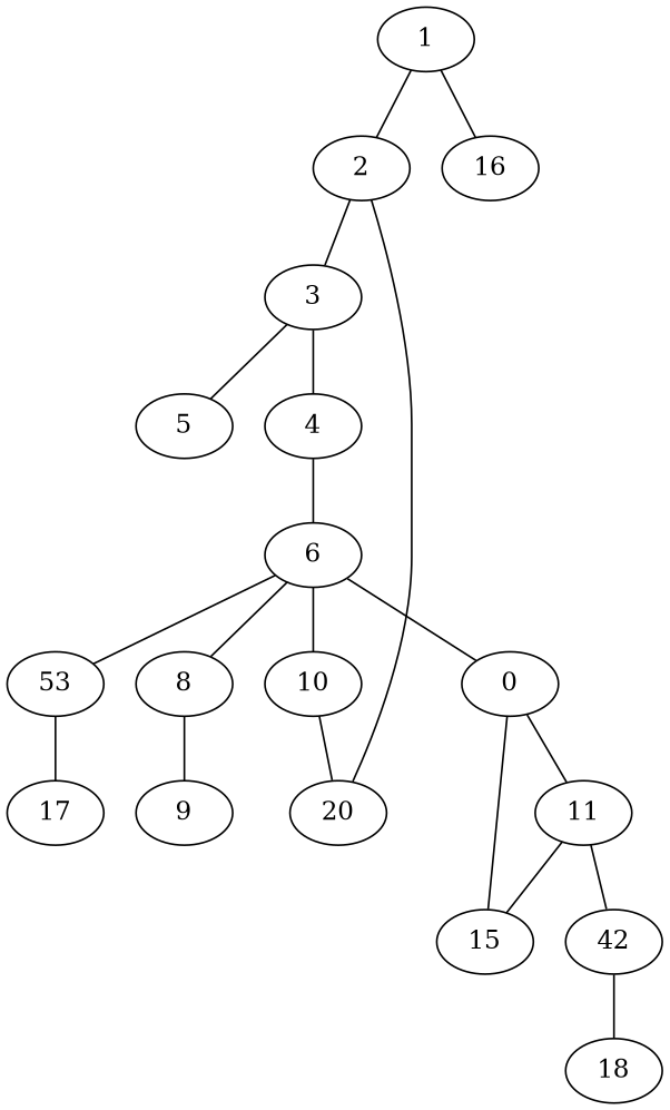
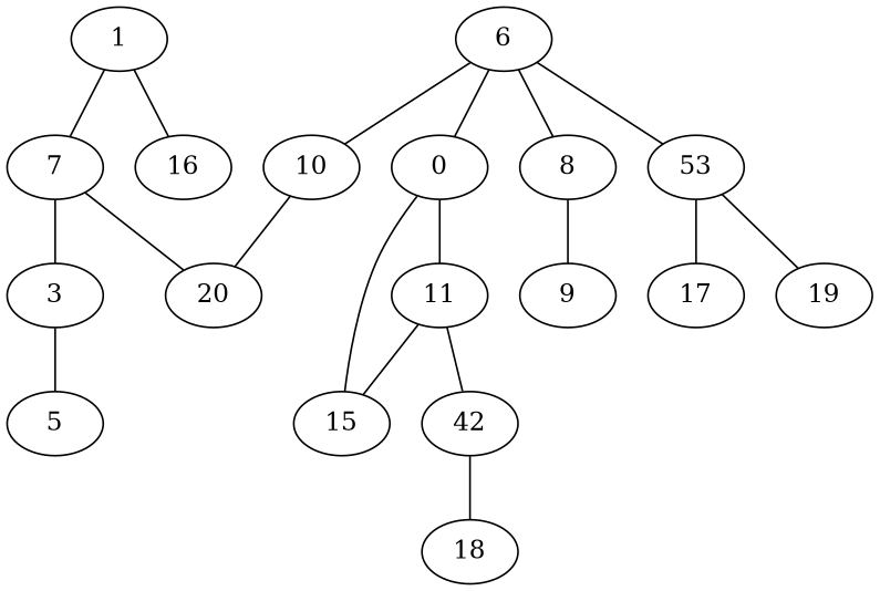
  graph {
    1
-   2
+   2 [label=7]
    16
    3
    20
-   4
    5
    6
    n9 [label=0]
    8
    10
    n12 [label=53]
    11
    15
    9
    17
+   19
    n18 [label=42]
    18
    1 -- 2
    1 -- 16
    2 -- 3
    2 -- 20
-   3 -- 4
    3 -- 5
-   4 -- 6
    6 -- n9
    6 -- 8
    6 -- 10
    6 -- n12
    n9 -- 11
    n9 -- 15
    8 -- 9
    10 -- 20
    n12 -- 17
+   n12 -- 19
    11 -- 15
    11 -- n18
    n18 -- 18
  }
